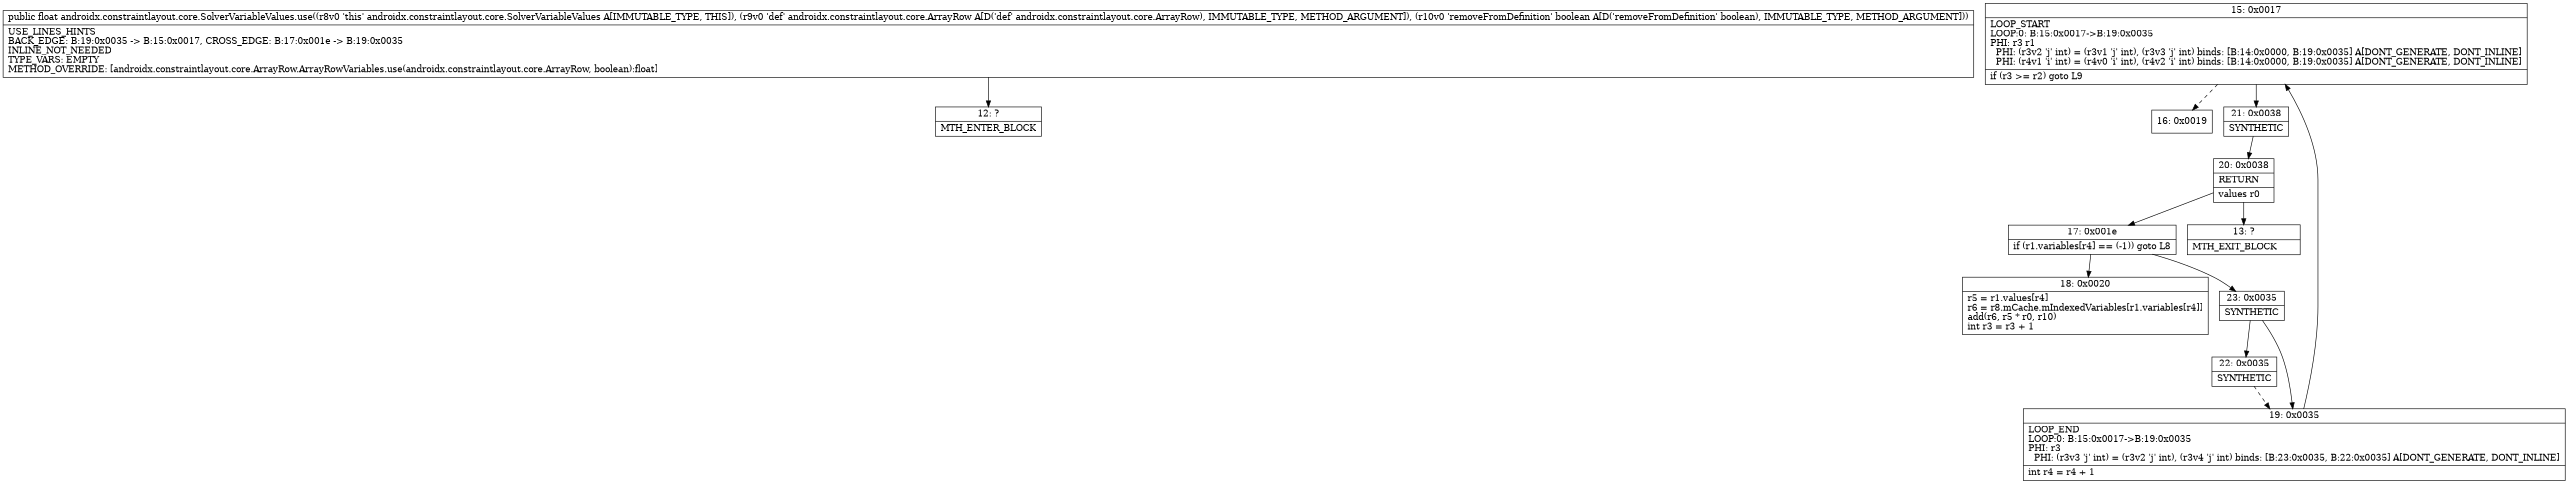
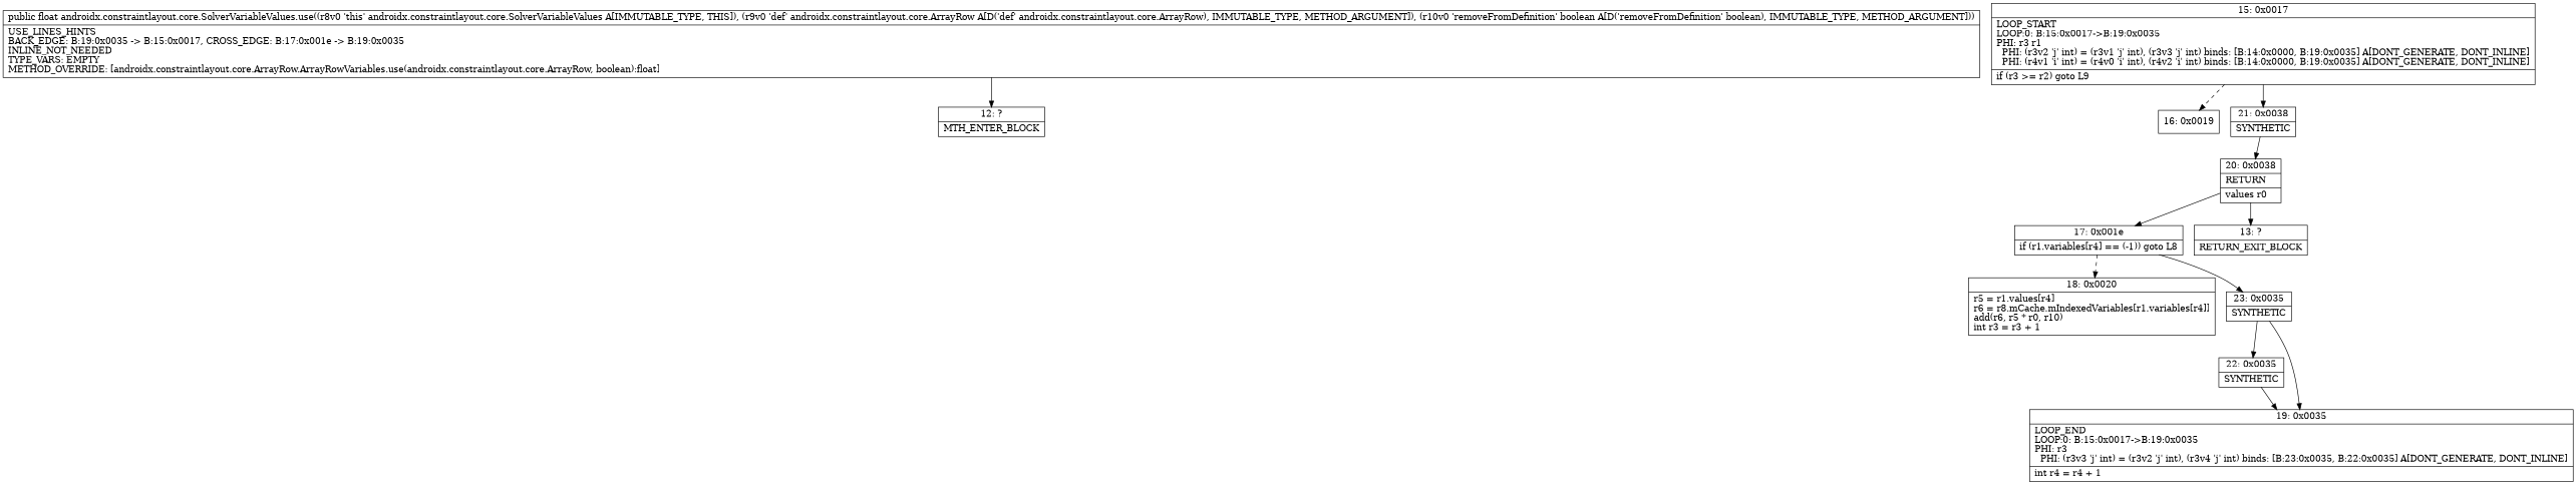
  digraph {
    node [shape=record]
    n1 [label="{12\:\ ?|MTH_ENTER_BLOCK\l}"]
    n2 [label="{15\:\ 0x0017|LOOP_START\lLOOP:0: B:15:0x0017\-\>B:19:0x0035\lPHI: r3 r1 \l  PHI: (r3v2 'j' int) = (r3v1 'j' int), (r3v3 'j' int) binds: [B:14:0x0000, B:19:0x0035] A[DONT_GENERATE, DONT_INLINE]\l  PHI: (r4v1 'i' int) = (r4v0 'i' int), (r4v2 'i' int) binds: [B:14:0x0000, B:19:0x0035] A[DONT_GENERATE, DONT_INLINE]\l|if (r3 \>= r2) goto L9\l}"]
    n3 [label="{16\:\ 0x0019}"]
    n4 [label="{21\:\ 0x0038|SYNTHETIC\l}"]
    n5 [label="{20\:\ 0x0038|RETURN\l|values r0\l}"]
    n6 [label="{17\:\ 0x001e|if (r1.variables[r4] == (\-1)) goto L8\l}"]
    n7 [label="{18\:\ 0x0020|r5 = r1.values[r4]\lr6 = r8.mCache.mIndexedVariables[r1.variables[r4]]\ladd(r6, r5 * r0, r10)\lint r3 = r3 + 1\l}"]
    n8 [label="{23\:\ 0x0035|SYNTHETIC\l}"]
    n9 [label="{22\:\ 0x0035|SYNTHETIC\l}"]
    n10 [label="{19\:\ 0x0035|LOOP_END\lLOOP:0: B:15:0x0017\-\>B:19:0x0035\lPHI: r3 \l  PHI: (r3v3 'j' int) = (r3v2 'j' int), (r3v4 'j' int) binds: [B:23:0x0035, B:22:0x0035] A[DONT_GENERATE, DONT_INLINE]\l|int r4 = r4 + 1\l}"]
-   n11 [label="{13\:\ ?|MTH_EXIT_BLOCK\l}"]
+   n11 [label="{13\:\ ?|RETURN_EXIT_BLOCK\l}"]
    n12 [label="{public float androidx.constraintlayout.core.SolverVariableValues.use((r8v0 'this' androidx.constraintlayout.core.SolverVariableValues A[IMMUTABLE_TYPE, THIS]), (r9v0 'def' androidx.constraintlayout.core.ArrayRow A[D('def' androidx.constraintlayout.core.ArrayRow), IMMUTABLE_TYPE, METHOD_ARGUMENT]), (r10v0 'removeFromDefinition' boolean A[D('removeFromDefinition' boolean), IMMUTABLE_TYPE, METHOD_ARGUMENT]))  | USE_LINES_HINTS\lBACK_EDGE: B:19:0x0035 \-\> B:15:0x0017, CROSS_EDGE: B:17:0x001e \-\> B:19:0x0035\lINLINE_NOT_NEEDED\lTYPE_VARS: EMPTY\lMETHOD_OVERRIDE: [androidx.constraintlayout.core.ArrayRow.ArrayRowVariables.use(androidx.constraintlayout.core.ArrayRow, boolean):float]\l}"]
    n2 -> n3 [style=dashed]
    n2 -> n4
    n4 -> n5
    n5 -> n6
    n5 -> n11
-   n6 -> n7 [style=solid]
+   n6 -> n7 [style=dashed]
    n6 -> n8
    n8 -> n9
    n8 -> n10
-   n9 -> n10 [style=dashed]
-   n10 -> n2
+   n9 -> n10
    n12 -> n1
  }
